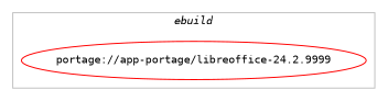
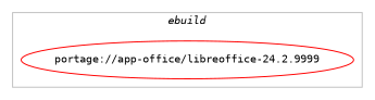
  digraph {
    compound=true
    concentrate=true
    fontname="DejaVu Sans Mono"
    fontsize=10
    newrank=true
    rankdir=LR
    ranksep=1.5
-   n1 [color=red fontname="DejaVu Sans Mono" fontsize=10 label="portage://app-portage/libreoffice-24.2.9999" width=4]
+   n1 [color=red fontname="DejaVu Sans Mono" fontsize=10 label="portage://app-office/libreoffice-24.2.9999" width=4]
    subgraph cluster_1 {
      color=gray
      label=<<i>ebuild</i>>
      n1
    }
    subgraph cluster_2 {
      color=gray
      label=<<i>dependencies</i>>
      subgraph cluster_3 {
        color=gray
        fillcolor="#eeeeee"
        label=<<i>compile</i>>
        style=filled
      }
      subgraph cluster_4 {
        color=gray
        fillcolor="#eeeeee"
        label=<<i>compile and run</i>>
        style=filled
      }
      subgraph cluster_5 {
        color=gray
        fillcolor="#eeeeee"
        label=<<i>run</i>>
        style=filled
      }
    }
    subgraph cluster_6 {
      color=gray
      label=<<i>candidates</i>>
      rank=same
    }
  }
